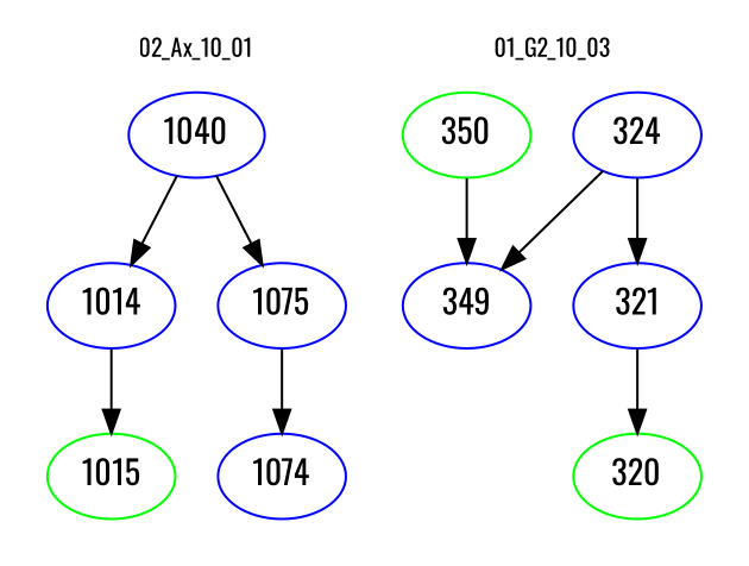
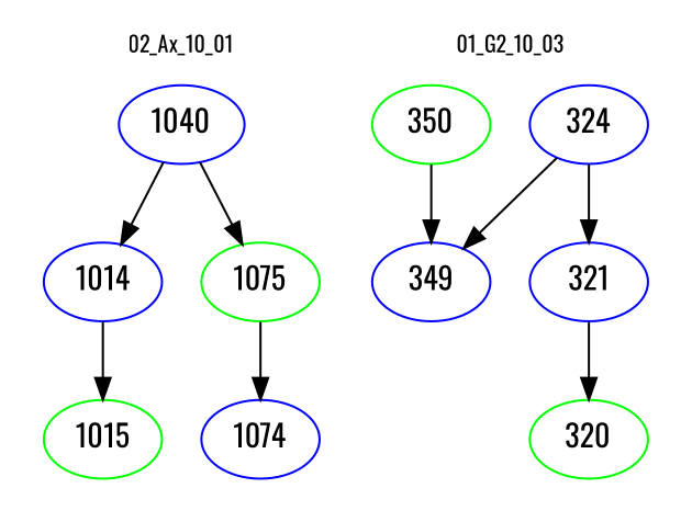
  digraph {
    fontname=Oswald
    node [color=blue fontname=Oswald]
    edge [color=black fontname=Oswald]
    n1 [label=1040]
    n2 [label=1014]
-   n3 [label=1075]
+   n3 [color=green label=1075]
    n4 [color=green label=1015]
    n5 [label=1074]
    n6 [label=324]
    n7 [label=321]
    n8 [label=349]
    n9 [color=green label=320]
    n10 [color=green label=350]
    subgraph cluster_1 {
      color=white
      fontsize=10
      label="02_Ax_10_01"
      n1
      n2
      n3
      n4
      n5
    }
    subgraph cluster_2 {
      color=white
      fontsize=10
      label="01_G2_10_03"
      n6
      n7
      n8
      n9
      n10
    }
    n1 -> n2
    n1 -> n3
    n2 -> n4
    n3 -> n5
    n6 -> n7
    n6 -> n8
    n7 -> n9
    n10 -> n8
  }
